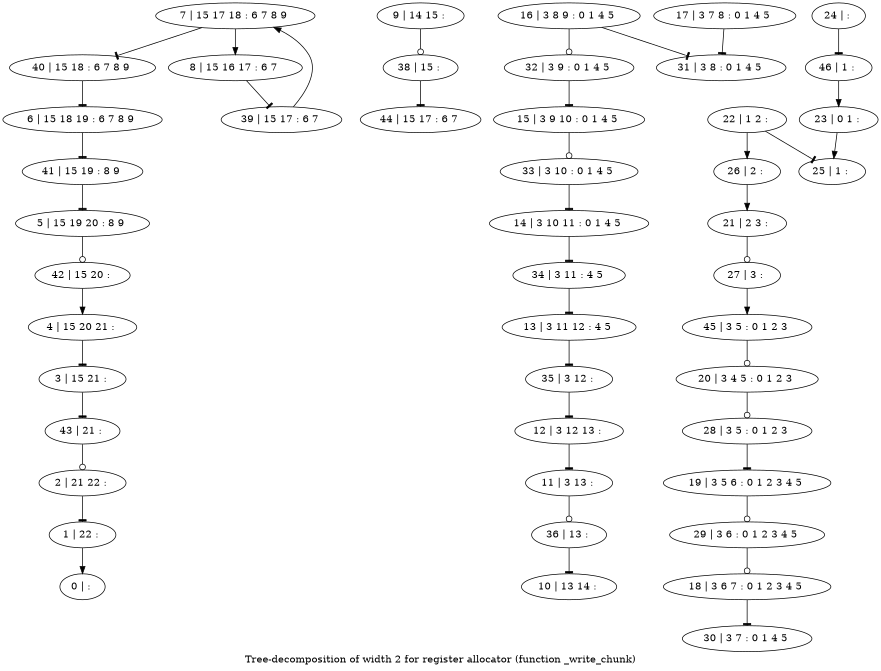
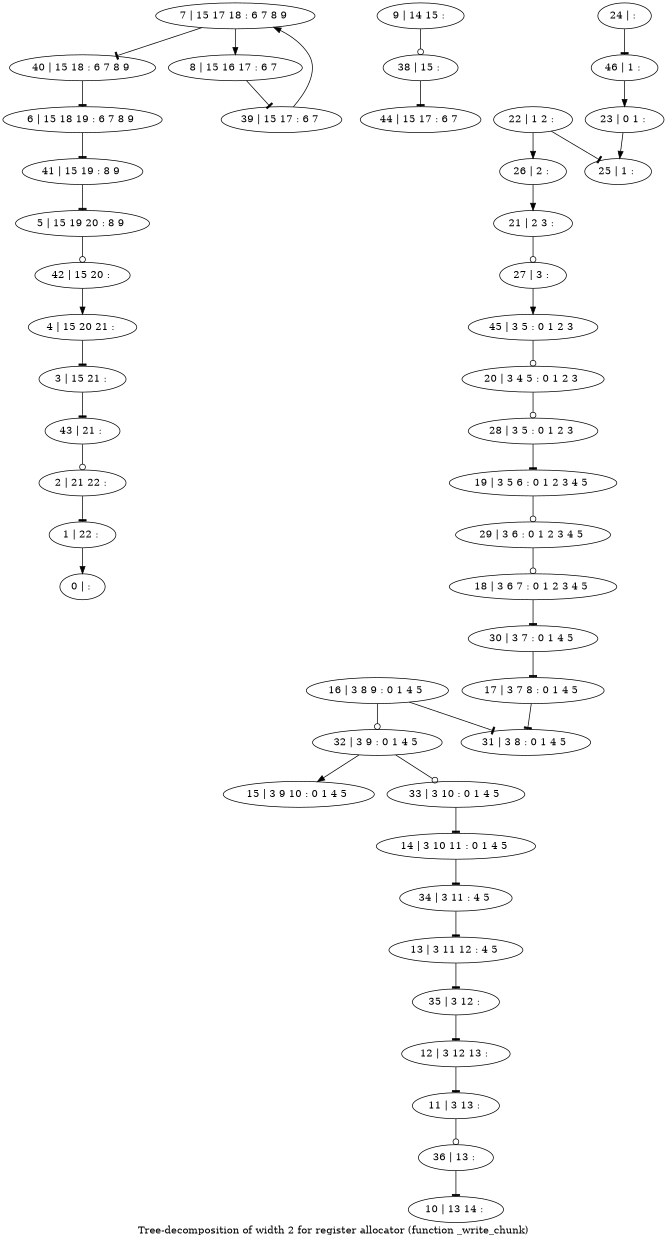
  digraph {
    label="Tree-decomposition of width 2 for register allocator (function _write_chunk)"
    edge [arrowhead=tee]
    n1 [label="0 | : "]
    n2 [label="1 | 22 : "]
    n3 [label="2 | 21 22 : "]
    n4 [label="3 | 15 21 : "]
    n5 [label="43 | 21 : "]
    n6 [label="4 | 15 20 21 : "]
    n7 [label="5 | 15 19 20 : 8 9 "]
    n8 [label="42 | 15 20 : "]
    n9 [label="6 | 15 18 19 : 6 7 8 9 "]
    n10 [label="41 | 15 19 : 8 9 "]
    n11 [label="7 | 15 17 18 : 6 7 8 9 "]
    n12 [label="40 | 15 18 : 6 7 8 9 "]
    n13 [label="8 | 15 16 17 : 6 7 "]
    n14 [label="39 | 15 17 : 6 7 "]
    n15 [label="9 | 14 15 : "]
    n16 [label="38 | 15 : "]
    n17 [label="44 | 15 17 : 6 7 "]
    n18 [label="10 | 13 14 : "]
    n19 [label="11 | 3 13 : "]
    n20 [label="36 | 13 : "]
    n21 [label="12 | 3 12 13 : "]
    n22 [label="13 | 3 11 12 : 4 5 "]
    n23 [label="35 | 3 12 : "]
    n24 [label="14 | 3 10 11 : 0 1 4 5 "]
    n25 [label="34 | 3 11 : 4 5 "]
    n26 [label="15 | 3 9 10 : 0 1 4 5 "]
    n27 [label="33 | 3 10 : 0 1 4 5 "]
    n28 [label="16 | 3 8 9 : 0 1 4 5 "]
    n29 [label="32 | 3 9 : 0 1 4 5 "]
    n30 [label="31 | 3 8 : 0 1 4 5 "]
    n31 [label="17 | 3 7 8 : 0 1 4 5 "]
    n32 [label="18 | 3 6 7 : 0 1 2 3 4 5 "]
    n33 [label="30 | 3 7 : 0 1 4 5 "]
    n34 [label="19 | 3 5 6 : 0 1 2 3 4 5 "]
    n35 [label="29 | 3 6 : 0 1 2 3 4 5 "]
    n36 [label="20 | 3 4 5 : 0 1 2 3 "]
    n37 [label="28 | 3 5 : 0 1 2 3 "]
    n38 [label="21 | 2 3 : "]
    n39 [label="27 | 3 : "]
    n40 [label="45 | 3 5 : 0 1 2 3 "]
    n41 [label="22 | 1 2 : "]
    n42 [label="26 | 2 : "]
    n43 [label="25 | 1 : "]
    n44 [label="23 | 0 1 : "]
    n45 [label="24 | : "]
    n46 [label="46 | 1 : "]
    n2 -> n1 [arrowhead=normal]
    n3 -> n2
    n4 -> n5
    n5 -> n3 [arrowhead=odot]
    n6 -> n4
    n7 -> n8 [arrowhead=odot]
    n8 -> n6 [arrowhead=normal]
    n9 -> n10
    n10 -> n7
    n11 -> n12
    n11 -> n13 [arrowhead=normal]
    n12 -> n9
    n13 -> n14
    n14 -> n11 [arrowhead=normal]
    n15 -> n16 [arrowhead=odot]
    n16 -> n17
    n19 -> n20 [arrowhead=odot]
    n20 -> n18
    n21 -> n19
    n22 -> n23
    n23 -> n21
    n24 -> n25
    n25 -> n22
-   n26 -> n27 [arrowhead=odot]
+   n29 -> n27 [arrowhead=odot]
    n27 -> n24
    n28 -> n29 [arrowhead=odot]
    n28 -> n30
-   n29 -> n26
+   n29 -> n26 [arrowhead=normal]
    n31 -> n30
    n32 -> n33
+   n33 -> n31
    n34 -> n35 [arrowhead=odot]
    n35 -> n32 [arrowhead=odot]
    n36 -> n37 [arrowhead=odot]
    n37 -> n34
    n38 -> n39 [arrowhead=odot]
    n39 -> n40 [arrowhead=normal]
    n40 -> n36 [arrowhead=odot]
    n41 -> n42 [arrowhead=normal]
    n41 -> n43
    n42 -> n38 [arrowhead=normal]
    n44 -> n43 [arrowhead=normal]
    n45 -> n46
    n46 -> n44 [arrowhead=normal]
  }
